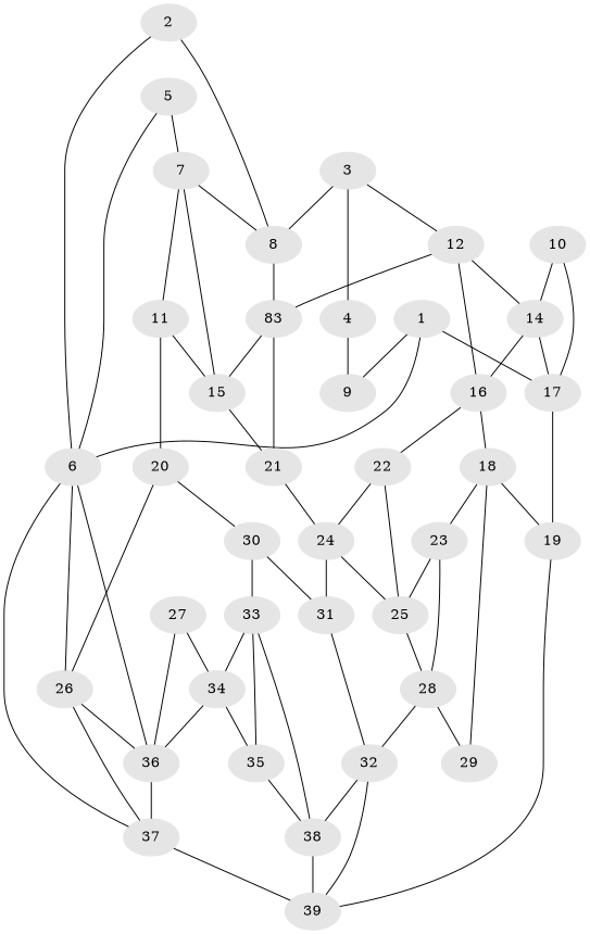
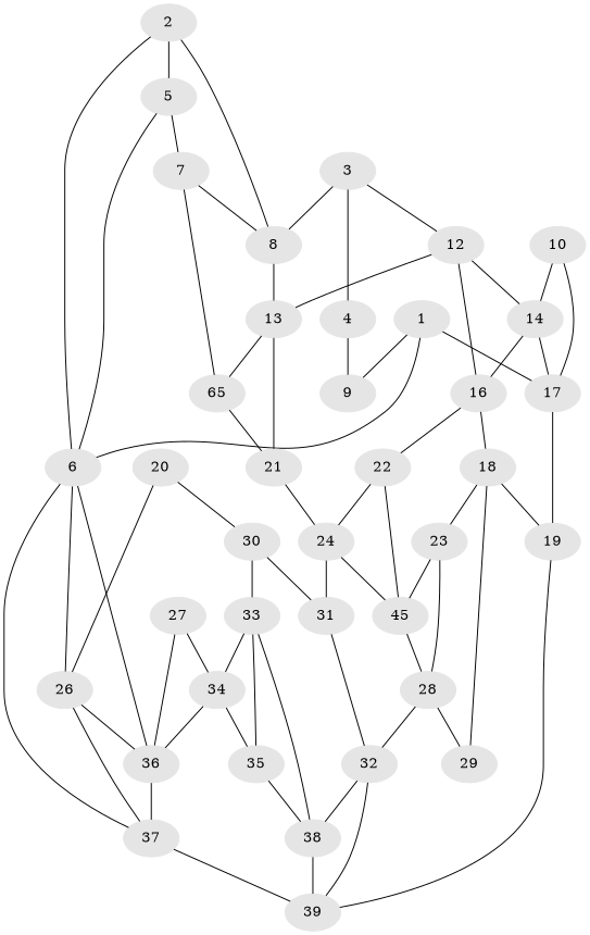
  graph {
    node [color=gray90 style=filled]
    edge [weight=1.0]
    1
    6
    9
    17
    26
    37
    36
    19
    2
    5
    8
    7
-   13 [label=83]
+   13
    3
    4
    12
    14
    16
-   11
-   15
+   15 [label=65]
    39
    20
    21
    10
    30
    18
    22
    24
    23
    29
-   25
+   25 [label=45]
    28
    27
    34
    31
    33
    32
    35
    38
    1 -- 6
    1 -- 9
    1 -- 17
    6 -- 26
    6 -- 37
    6 -- 36
    17 -- 19
    26 -- 37
    26 -- 36
    37 -- 39 [weight=2.0]
    36 -- 37
    19 -- 39
    2 -- 6
+   2 -- 5
    2 -- 8
    5 -- 6
    5 -- 7
    8 -- 13
    7 -- 8
-   7 -- 11
    7 -- 15
    13 -- 15
    13 -- 21
    3 -- 8
    3 -- 4
    3 -- 12
    4 -- 9 [weight=2.0]
    12 -- 13
    12 -- 14
    12 -- 16
    14 -- 17
    14 -- 16
    16 -- 18
    16 -- 22
-   11 -- 15
-   11 -- 20
    15 -- 21
    20 -- 26
    20 -- 30
    21 -- 24
    10 -- 17
    10 -- 14
    30 -- 31
    30 -- 33
    18 -- 19
    18 -- 23
    18 -- 29
    22 -- 24
    22 -- 25
    24 -- 25
    24 -- 31
    23 -- 25
    23 -- 28
    25 -- 28
    28 -- 29
    28 -- 32
    27 -- 36
    27 -- 34
    34 -- 36
    34 -- 35
    31 -- 32
    33 -- 34
    33 -- 35
    33 -- 38
    32 -- 39
    32 -- 38
    35 -- 38
    38 -- 39
  }
